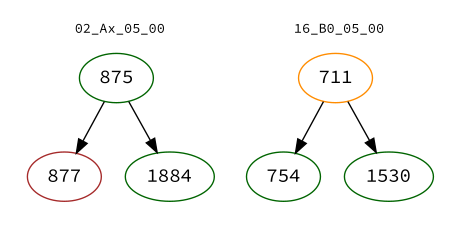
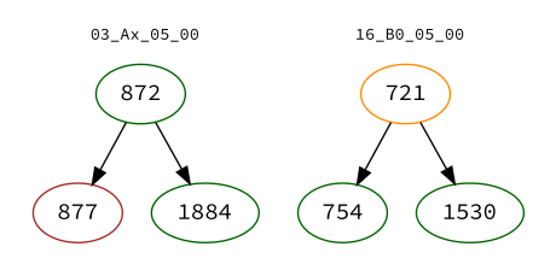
  digraph {
    fontname="Source Code Pro"
    node [color=darkgreen fontname="Source Code Pro"]
    edge [color=black fontname="Source Code Pro"]
-   n1 [label=875]
+   n1 [label=872]
    n2 [color=brown label=877]
    n3 [label=1884]
-   n4 [color=darkorange label=711]
+   n4 [color=darkorange label=721]
    n5 [label=754]
    n6 [label=1530]
    subgraph cluster_1 {
      color=white
      fontsize=10
-     label="02_Ax_05_00"
+     label="03_Ax_05_00"
      n1
      n2
      n3
    }
    subgraph cluster_2 {
      color=white
      fontsize=10
      label="16_B0_05_00"
      n4
      n5
      n6
    }
    n1 -> n2
    n1 -> n3
    n4 -> n5
    n4 -> n6
  }
